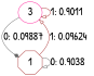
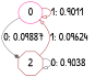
  digraph {
    fontname="Patrick Hand"
    node [fontsize=24 fontname="Patrick Hand"]
    edge [fontsize=24 color=brown arrowhead=onormal fontname="Patrick Hand"]
-   0 [shape=ellipse color=deeppink label=3]
-   1 [shape=octagon color=brown]
+   0 [shape=ellipse color=deeppink]
+   1 [shape=octagon color=brown label=2]
    0 -> 0 [label="1: 0.9011   "]
    0 -> 1 [label="0: 0.09887  " color=gray40 arrowhead=diamond]
    1 -> 0 [label="1: 0.09624  "]
    1 -> 1 [label="0: 0.9038   " color=gray40]
  }
